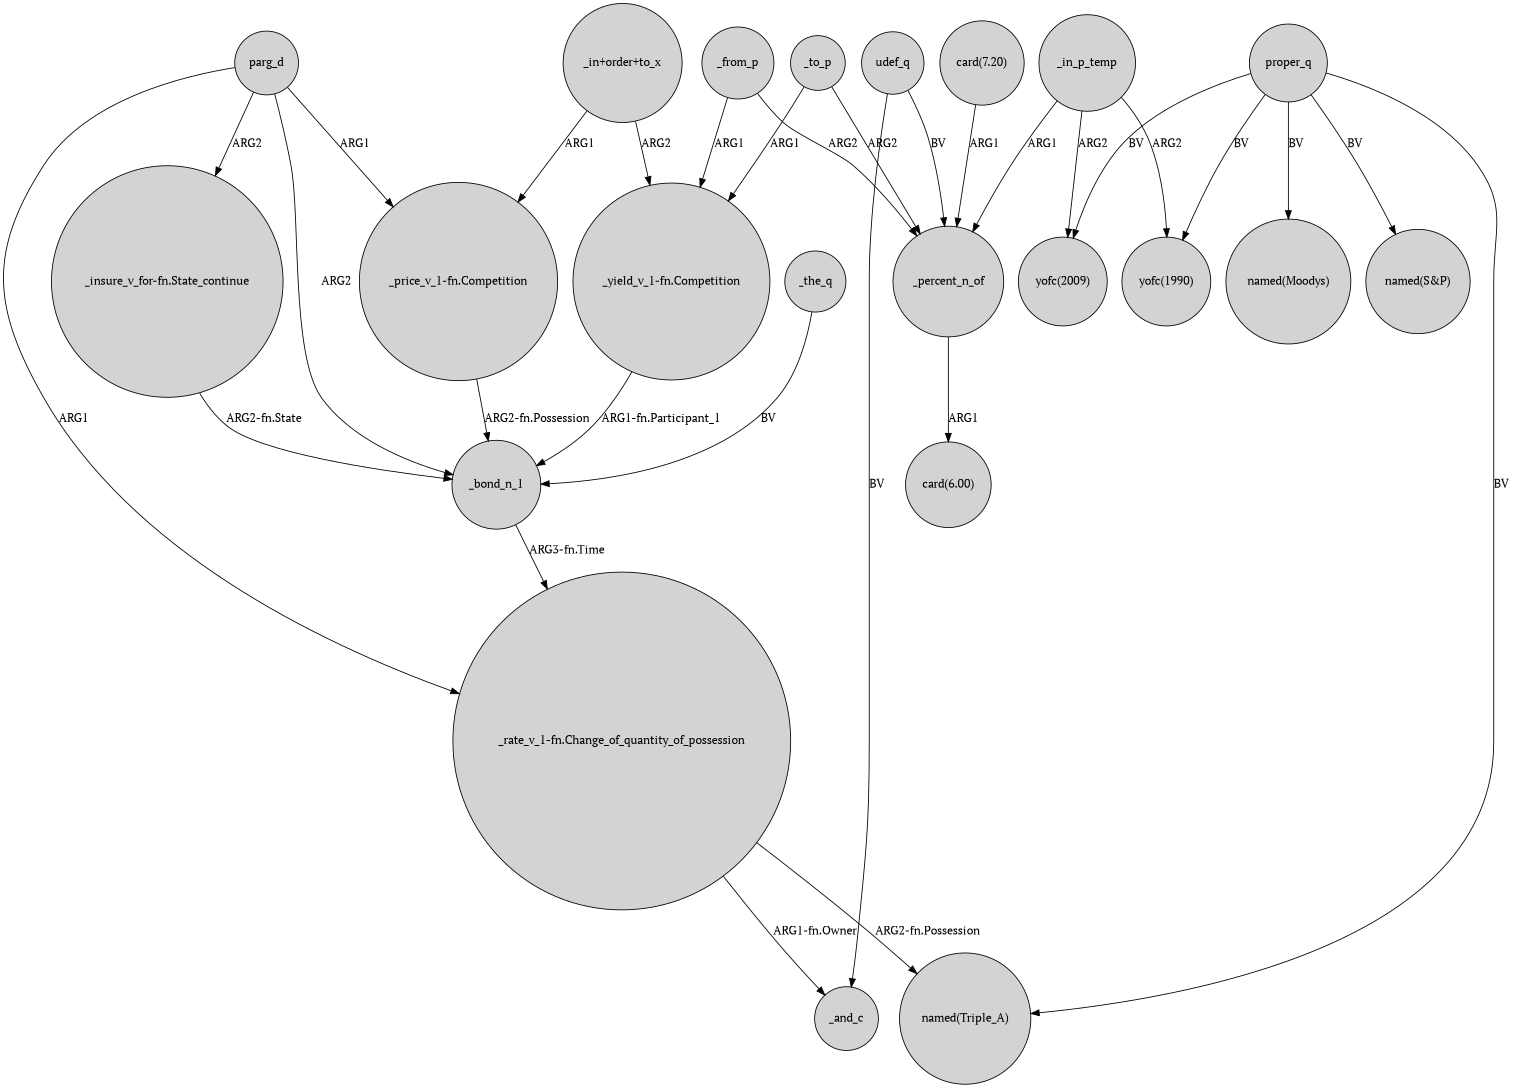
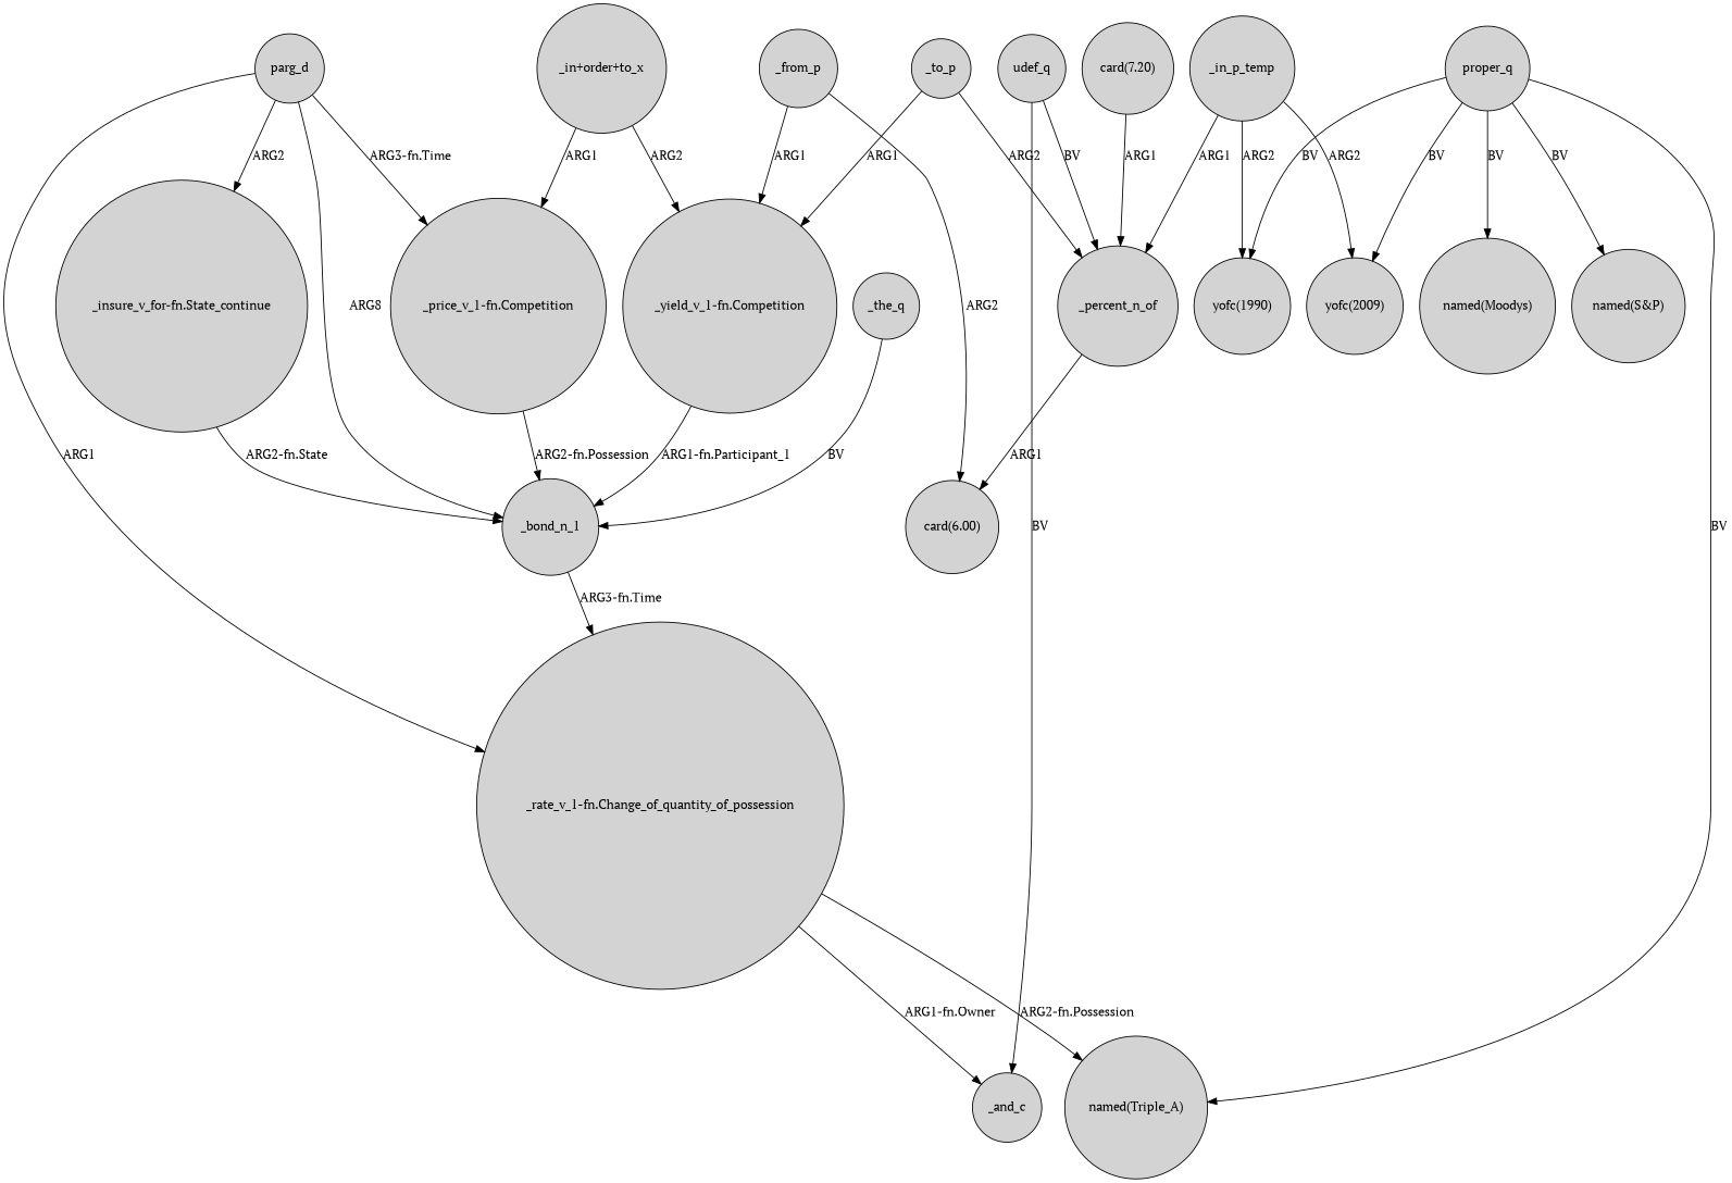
  digraph {
    fontname="PT Serif"
    node [fontname="PT Serif" shape=circle style=filled]
    edge [fontname="PT Serif"]
    parg_d
    _bond_n_1
    "_price_v_1-fn.Competition"
    "_rate_v_1-fn.Change_of_quantity_of_possession"
    "_insure_v_for-fn.State_continue"
    "named(Triple_A)"
    _and_c
    _to_p
    "_yield_v_1-fn.Competition"
    _percent_n_of
    "card(6.00)"
    _in_p_temp
    "yofc(2009)"
    "yofc(1990)"
    proper_q
    "named(Moodys)"
    "named(S&P)"
    udef_q
    "_in+order+to_x"
    _from_p
    "card(7.20)"
    _the_q
-   parg_d -> _bond_n_1 [label=ARG2]
-   parg_d -> "_price_v_1-fn.Competition" [label=ARG1]
+   parg_d -> _bond_n_1 [label=ARG8]
+   parg_d -> "_price_v_1-fn.Competition" [label="ARG3-fn.Time"]
    parg_d -> "_rate_v_1-fn.Change_of_quantity_of_possession" [label=ARG1]
    parg_d -> "_insure_v_for-fn.State_continue" [label=ARG2]
    _bond_n_1 -> "_rate_v_1-fn.Change_of_quantity_of_possession" [label="ARG3-fn.Time"]
    "_price_v_1-fn.Competition" -> _bond_n_1 [label="ARG2-fn.Possession"]
    "_rate_v_1-fn.Change_of_quantity_of_possession" -> "named(Triple_A)" [label="ARG2-fn.Possession"]
    "_rate_v_1-fn.Change_of_quantity_of_possession" -> _and_c [label="ARG1-fn.Owner"]
    "_insure_v_for-fn.State_continue" -> _bond_n_1 [label="ARG2-fn.State"]
    _to_p -> "_yield_v_1-fn.Competition" [label=ARG1]
    _to_p -> _percent_n_of [label=ARG2]
    "_yield_v_1-fn.Competition" -> _bond_n_1 [label="ARG1-fn.Participant_1"]
    _percent_n_of -> "card(6.00)" [label=ARG1]
    _in_p_temp -> _percent_n_of [label=ARG1]
    _in_p_temp -> "yofc(2009)" [label=ARG2]
    _in_p_temp -> "yofc(1990)" [label=ARG2]
    proper_q -> "named(Triple_A)" [label=BV]
    proper_q -> "yofc(2009)" [label=BV]
    proper_q -> "yofc(1990)" [label=BV]
    proper_q -> "named(Moodys)" [label=BV]
    proper_q -> "named(S&P)" [label=BV]
    udef_q -> _and_c [label=BV]
    udef_q -> _percent_n_of [label=BV]
    "_in+order+to_x" -> "_price_v_1-fn.Competition" [label=ARG1]
    "_in+order+to_x" -> "_yield_v_1-fn.Competition" [label=ARG2]
    _from_p -> "_yield_v_1-fn.Competition" [label=ARG1]
-   _from_p -> _percent_n_of [label=ARG2]
+   _from_p -> "card(6.00)" [label=ARG2]
    "card(7.20)" -> _percent_n_of [label=ARG1]
    _the_q -> _bond_n_1 [label=BV]
  }
